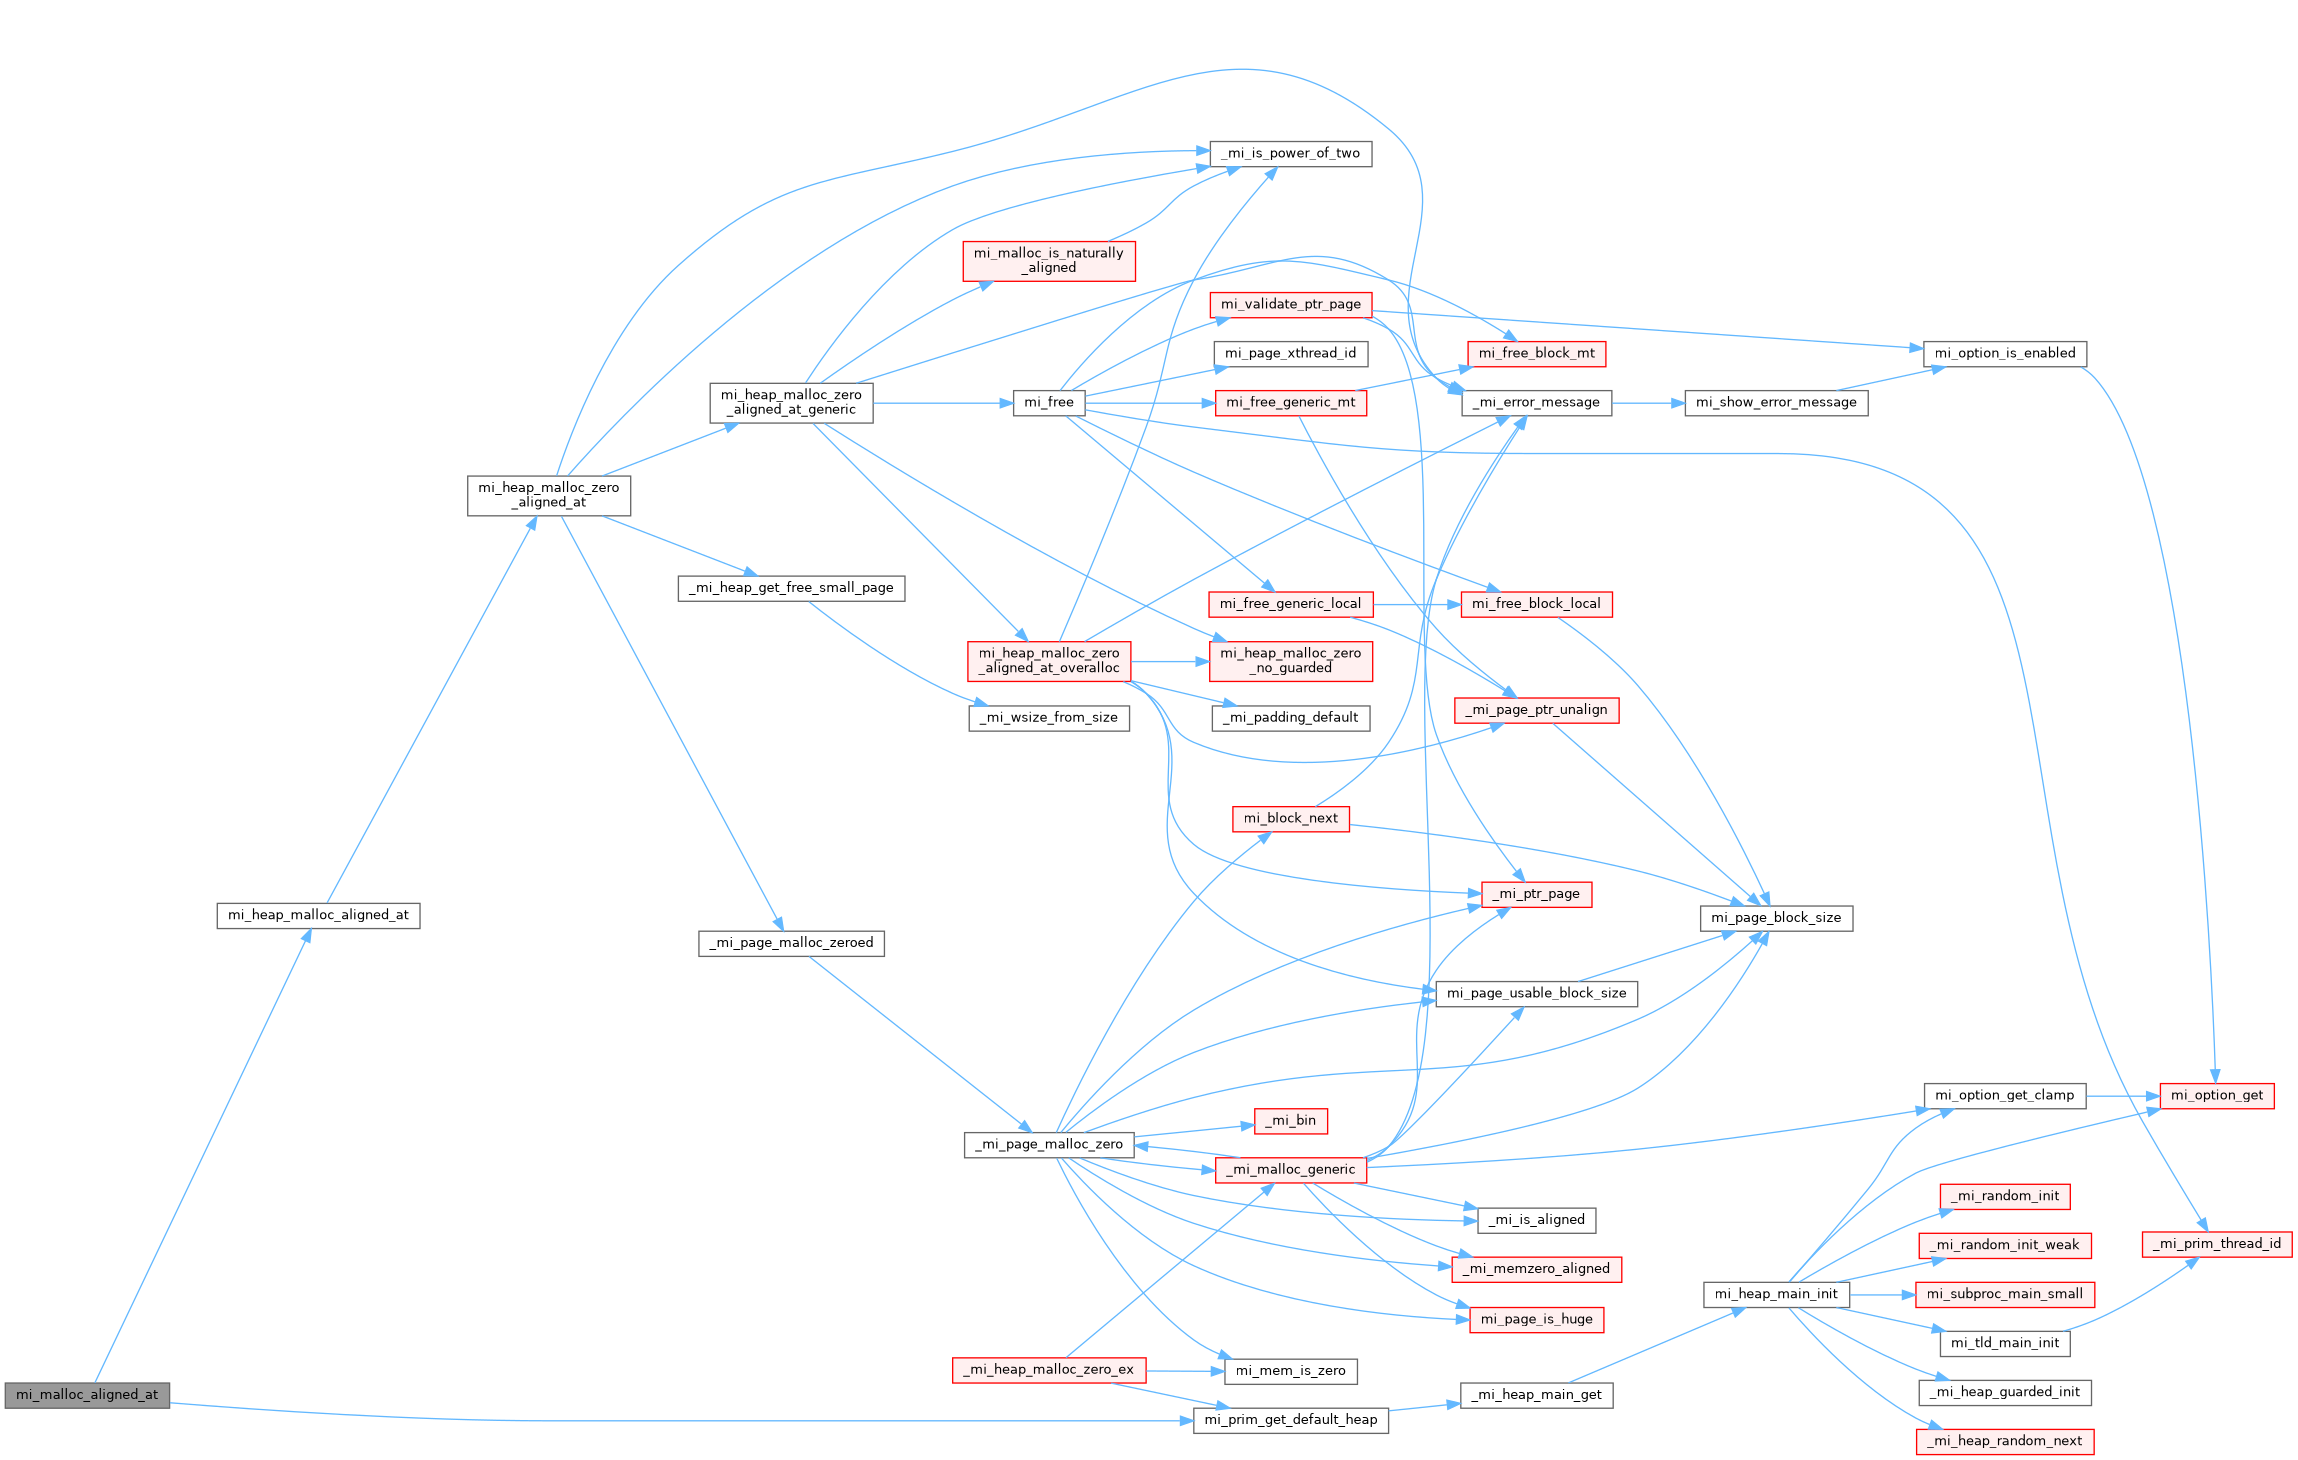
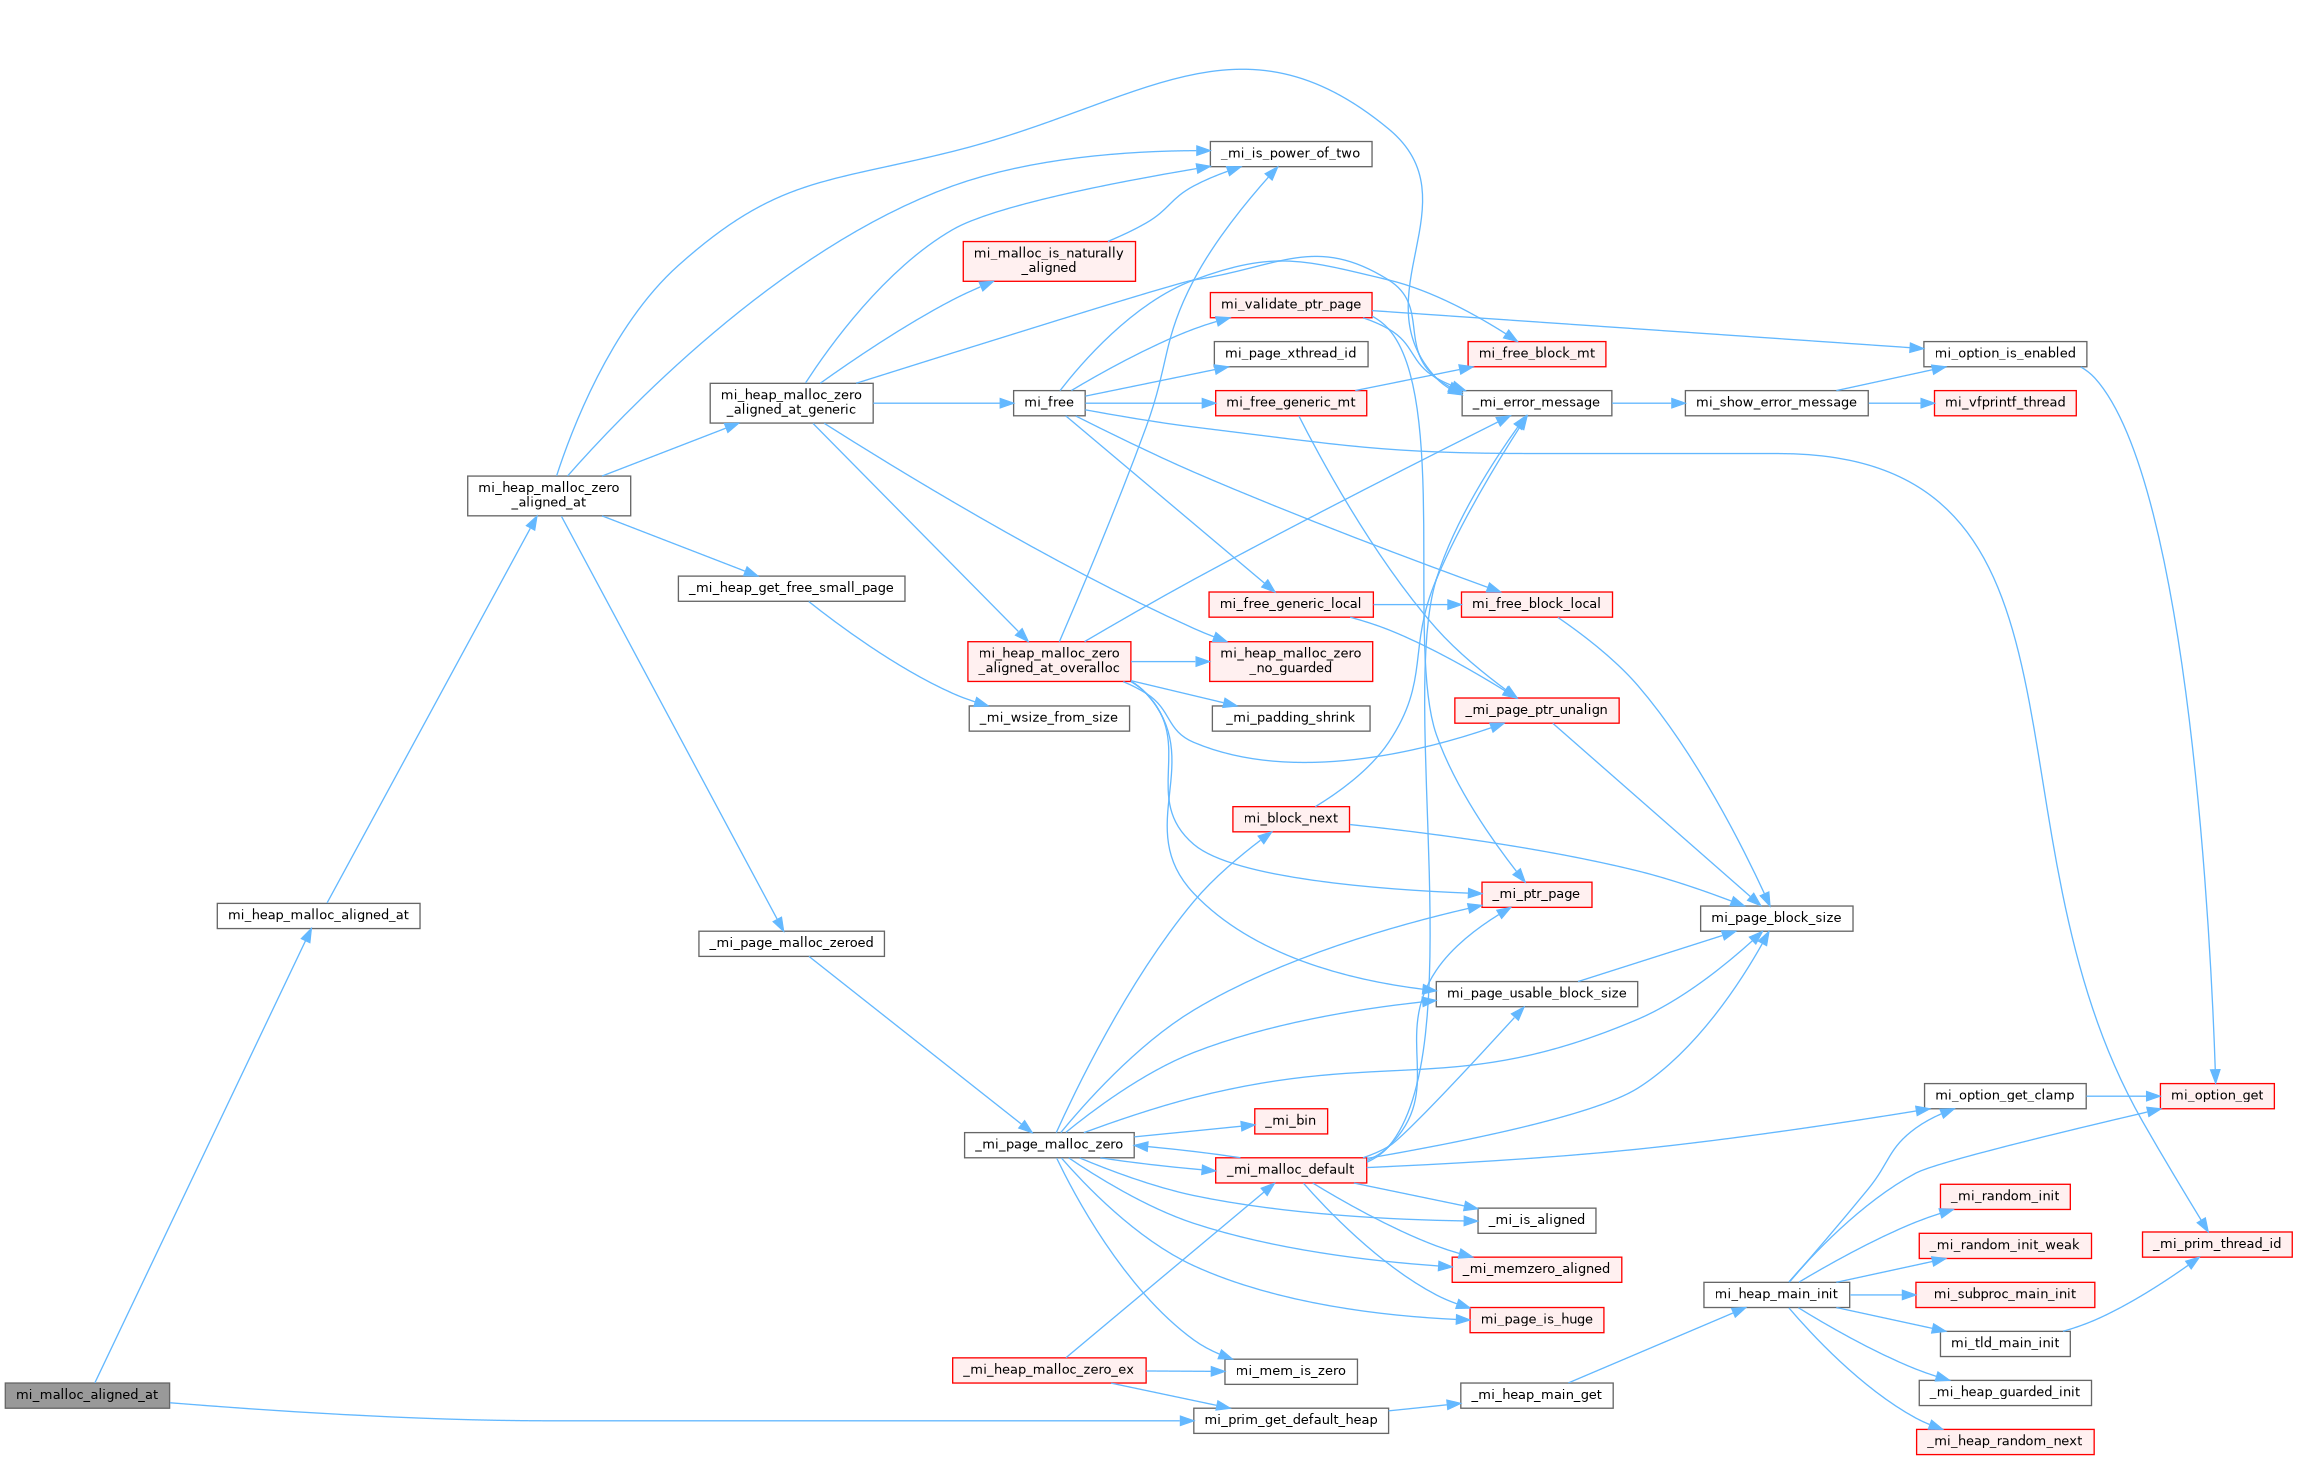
  digraph {
    rankdir=LR
    node [color=grey40 fillcolor=white fontname=Helvetica fontsize=10 shape=box style=filled]
    edge [color=steelblue1 fontname=Helvetica fontsize=10 labelfontname=Helvetica labelfontsize=10 style=solid]
    n1 [color=gray40 fillcolor=grey60 fontcolor=black height=0.2 label=mi_malloc_aligned_at width=0.4]
    n2 [height=0.2 label=mi_heap_malloc_aligned_at width=0.4]
    n3 [height=0.2 label=mi_prim_get_default_heap width=0.4]
    n4 [height=0.2 label="mi_heap_malloc_zero\l_aligned_at" width=0.4]
    n5 [height=0.2 label=_mi_heap_main_get width=0.4]
    n6 [height=0.2 label=_mi_error_message width=0.4]
    n7 [height=0.2 label=_mi_heap_get_free_small_page width=0.4]
    n8 [height=0.2 label=_mi_is_power_of_two width=0.4]
    n9 [height=0.2 label=_mi_page_malloc_zeroed width=0.4]
    n10 [height=0.2 label="mi_heap_malloc_zero\l_aligned_at_generic" width=0.4]
    n11 [height=0.2 label=mi_show_error_message width=0.4]
    n12 [height=0.2 label=_mi_wsize_from_size width=0.4]
    n13 [height=0.2 label=_mi_page_malloc_zero width=0.4]
    n14 [height=0.2 label=mi_free width=0.4]
    n15 [color=red fillcolor="#FFF0F0" height=0.2 label="mi_heap_malloc_zero\l_aligned_at_overalloc" width=0.4]
    n16 [color=red fillcolor="#FFF0F0" height=0.2 label="mi_heap_malloc_zero\l_no_guarded" width=0.4]
    n17 [color=red fillcolor="#FFF0F0" height=0.2 label="mi_malloc_is_naturally\l_aligned" width=0.4]
    n18 [height=0.2 label=mi_option_is_enabled width=0.4]
+   n19 [color=red fillcolor="#FFF0F0" height=0.2 label=mi_vfprintf_thread width=0.4]
    n20 [color=red fillcolor="#FFF0F0" height=0.2 label=mi_option_get width=0.4]
    n21 [color=red fillcolor="#FFF0F0" height=0.2 label=_mi_bin width=0.4]
    n22 [height=0.2 label=_mi_is_aligned width=0.4]
-   n23 [color=red fillcolor="#FFF0F0" height=0.2 label=_mi_malloc_generic width=0.4]
+   n23 [color=red fillcolor="#FFF0F0" height=0.2 label=_mi_malloc_default width=0.4]
    n24 [color=red fillcolor="#FFF0F0" height=0.2 label=_mi_memzero_aligned width=0.4]
    n25 [color=red fillcolor="#FFF0F0" height=0.2 label=_mi_ptr_page width=0.4]
    n26 [height=0.2 label=mi_page_block_size width=0.4]
    n27 [color=red fillcolor="#FFF0F0" height=0.2 label=mi_page_is_huge width=0.4]
    n28 [height=0.2 label=mi_page_usable_block_size width=0.4]
    n29 [color=red fillcolor="#FFF0F0" height=0.2 label=mi_block_next width=0.4]
    n30 [height=0.2 label=mi_mem_is_zero width=0.4]
    n31 [height=0.2 label=mi_option_get_clamp width=0.4]
    n32 [color=red fillcolor="#FFF0F0" height=0.2 label=_mi_prim_thread_id width=0.4]
    n33 [color=red fillcolor="#FFF0F0" height=0.2 label=mi_free_block_local width=0.4]
    n34 [color=red fillcolor="#FFF0F0" height=0.2 label=mi_free_block_mt width=0.4]
    n35 [color=red fillcolor="#FFF0F0" height=0.2 label=mi_free_generic_local width=0.4]
    n36 [color=red fillcolor="#FFF0F0" height=0.2 label=mi_free_generic_mt width=0.4]
    n37 [height=0.2 label=mi_page_xthread_id width=0.4]
    n38 [color=red fillcolor="#FFF0F0" height=0.2 label=mi_validate_ptr_page width=0.4]
    n39 [color=red fillcolor="#FFF0F0" height=0.2 label=_mi_page_ptr_unalign width=0.4]
-   n40 [height=0.2 label=_mi_padding_default width=0.4]
+   n40 [height=0.2 label=_mi_padding_shrink width=0.4]
    n41 [color=red fillcolor="#FFF0F0" height=0.2 label=_mi_heap_malloc_zero_ex width=0.4]
    n42 [height=0.2 label=mi_heap_main_init width=0.4]
    n43 [height=0.2 label=_mi_heap_guarded_init width=0.4]
    n44 [color=red fillcolor="#FFF0F0" height=0.2 label=_mi_heap_random_next width=0.4]
    n45 [color=red fillcolor="#FFF0F0" height=0.2 label=_mi_random_init width=0.4]
    n46 [color=red fillcolor="#FFF0F0" height=0.2 label=_mi_random_init_weak width=0.4]
-   n47 [color=red fillcolor="#FFF0F0" height=0.2 label=mi_subproc_main_small width=0.4]
+   n47 [color=red fillcolor="#FFF0F0" height=0.2 label=mi_subproc_main_init width=0.4]
    n48 [height=0.2 label=mi_tld_main_init width=0.4]
    n1 -> n2
    n1 -> n3
    n2 -> n4
    n3 -> n5
    n4 -> n6
    n4 -> n7
    n4 -> n8
    n4 -> n9
    n4 -> n10
    n5 -> n42
    n6 -> n11
    n7 -> n12
    n9 -> n13
    n10 -> n6
    n10 -> n8
    n10 -> n14
    n10 -> n15
    n10 -> n16
    n10 -> n17
    n11 -> n18
+   n11 -> n19
    n13 -> n21
    n13 -> n22
    n13 -> n23
    n13 -> n24
    n13 -> n25
    n13 -> n26
    n13 -> n27
    n13 -> n28
    n13 -> n29
    n13 -> n30
    n14 -> n32
    n14 -> n33
    n14 -> n34
    n14 -> n35
    n14 -> n36
    n14 -> n37
    n14 -> n38
    n15 -> n6
    n15 -> n8
    n15 -> n16
    n15 -> n25
    n15 -> n28
    n15 -> n39
    n15 -> n40
    n17 -> n8
    n18 -> n20
    n23 -> n6
    n23 -> n13
    n23 -> n22
    n23 -> n24
    n23 -> n25
    n23 -> n26
    n23 -> n27
    n23 -> n28
    n23 -> n31
    n28 -> n26
    n29 -> n6
    n29 -> n26
    n31 -> n20
    n33 -> n26
    n35 -> n33
    n35 -> n39
    n36 -> n34
    n36 -> n39
    n38 -> n6
    n38 -> n18
    n38 -> n25
    n39 -> n26
    n41 -> n3
    n41 -> n23
    n41 -> n30
    n42 -> n20
    n42 -> n31
    n42 -> n43
    n42 -> n44
    n42 -> n45
    n42 -> n46
    n42 -> n47
    n42 -> n48
    n48 -> n32
  }
